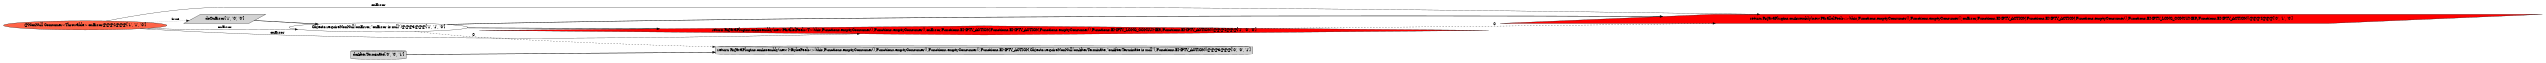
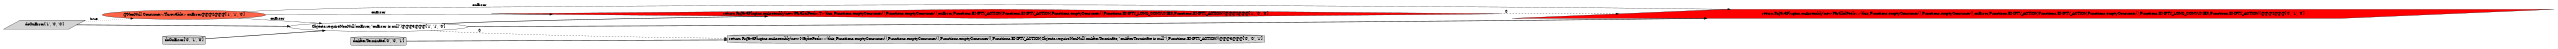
  digraph {
    rankdir=LR
    node [fillcolor=lightgray shape=cylinder style=filled]
    edge [style=bold]
    n1 [label="doOnError['1', '0', '0']" shape=parallelogram]
    n2 [fillcolor=tomato label="@NonNull Consumer<Throwable> onError@@@2@@@['1', '1', '0']" shape=ellipse]
    n3 [fillcolor=white label="Objects.requireNonNull(onError,\"onError is null\")@@@3@@@['1', '1', '0']" shape=ellipse]
    n4 [fillcolor=red label="return RxJavaPlugins.onAssembly(new ParallelPeek<>(this,Functions.emptyConsumer(),Functions.emptyConsumer(),onError,Functions.EMPTY_ACTION,Functions.EMPTY_ACTION,Functions.emptyConsumer(),Functions.EMPTY_LONG_CONSUMER,Functions.EMPTY_ACTION))@@@4@@@['0', '1', '0']" shape=parallelogram]
    n5 [fillcolor=red label="return RxJavaPlugins.onAssembly(new ParallelPeek<T>(this,Functions.emptyConsumer(),Functions.emptyConsumer(),onError,Functions.EMPTY_ACTION,Functions.EMPTY_ACTION,Functions.emptyConsumer(),Functions.EMPTY_LONG_CONSUMER,Functions.EMPTY_ACTION))@@@4@@@['1', '0', '0']" shape=diamond]
    n6 [label="return RxJavaPlugins.onAssembly(new MaybePeek<>(this,Functions.emptyConsumer(),Functions.emptyConsumer(),Functions.emptyConsumer(),Functions.EMPTY_ACTION,Objects.requireNonNull(onAfterTerminate,\"onAfterTerminate is null\"),Functions.EMPTY_ACTION))@@@3@@@['0', '0', '1']"]
+   n7 [label="doOnError['0', '1', '0']"]
    n8 [label="doAfterTerminate['0', '0', '1']"]
-   n2 -> n1 [label=true style=dotted]
+   n1 -> n2 [label=true style=dotted]
    n1 -> n3
    n2 -> n3 [label=onError style=solid]
    n2 -> n4 [label=onError style=solid]
    n2 -> n5 [label=onError style=solid]
    n3 -> n4
    n3 -> n5
    n3 -> n6 [label=0 style=dashed]
    n5 -> n4 [label=0 style=dashed]
+   n7 -> n3
    n8 -> n6
  }
